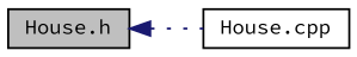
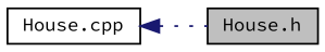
  digraph {
    rankdir=LR
    fontname="Source Code Pro"
    node [color=black fontname="Source Code Pro" fontsize=10 shape=record style=filled]
    n1 [fillcolor=grey75 fontcolor=black height=0.2 label="House.h" width=0.4]
    n2 [fillcolor=white height=0.2 label="House.cpp" width=0.4]
-   n1 -> n2 [color=midnightblue dir=back fontname="Source Code Pro" fontsize=10 labelfontname=Helvetica labelfontsize=10 style=dotted]
+   n2 -> n1 [color=midnightblue dir=back fontname="Source Code Pro" fontsize=10 labelfontname=Helvetica labelfontsize=10 style=dotted]
  }
